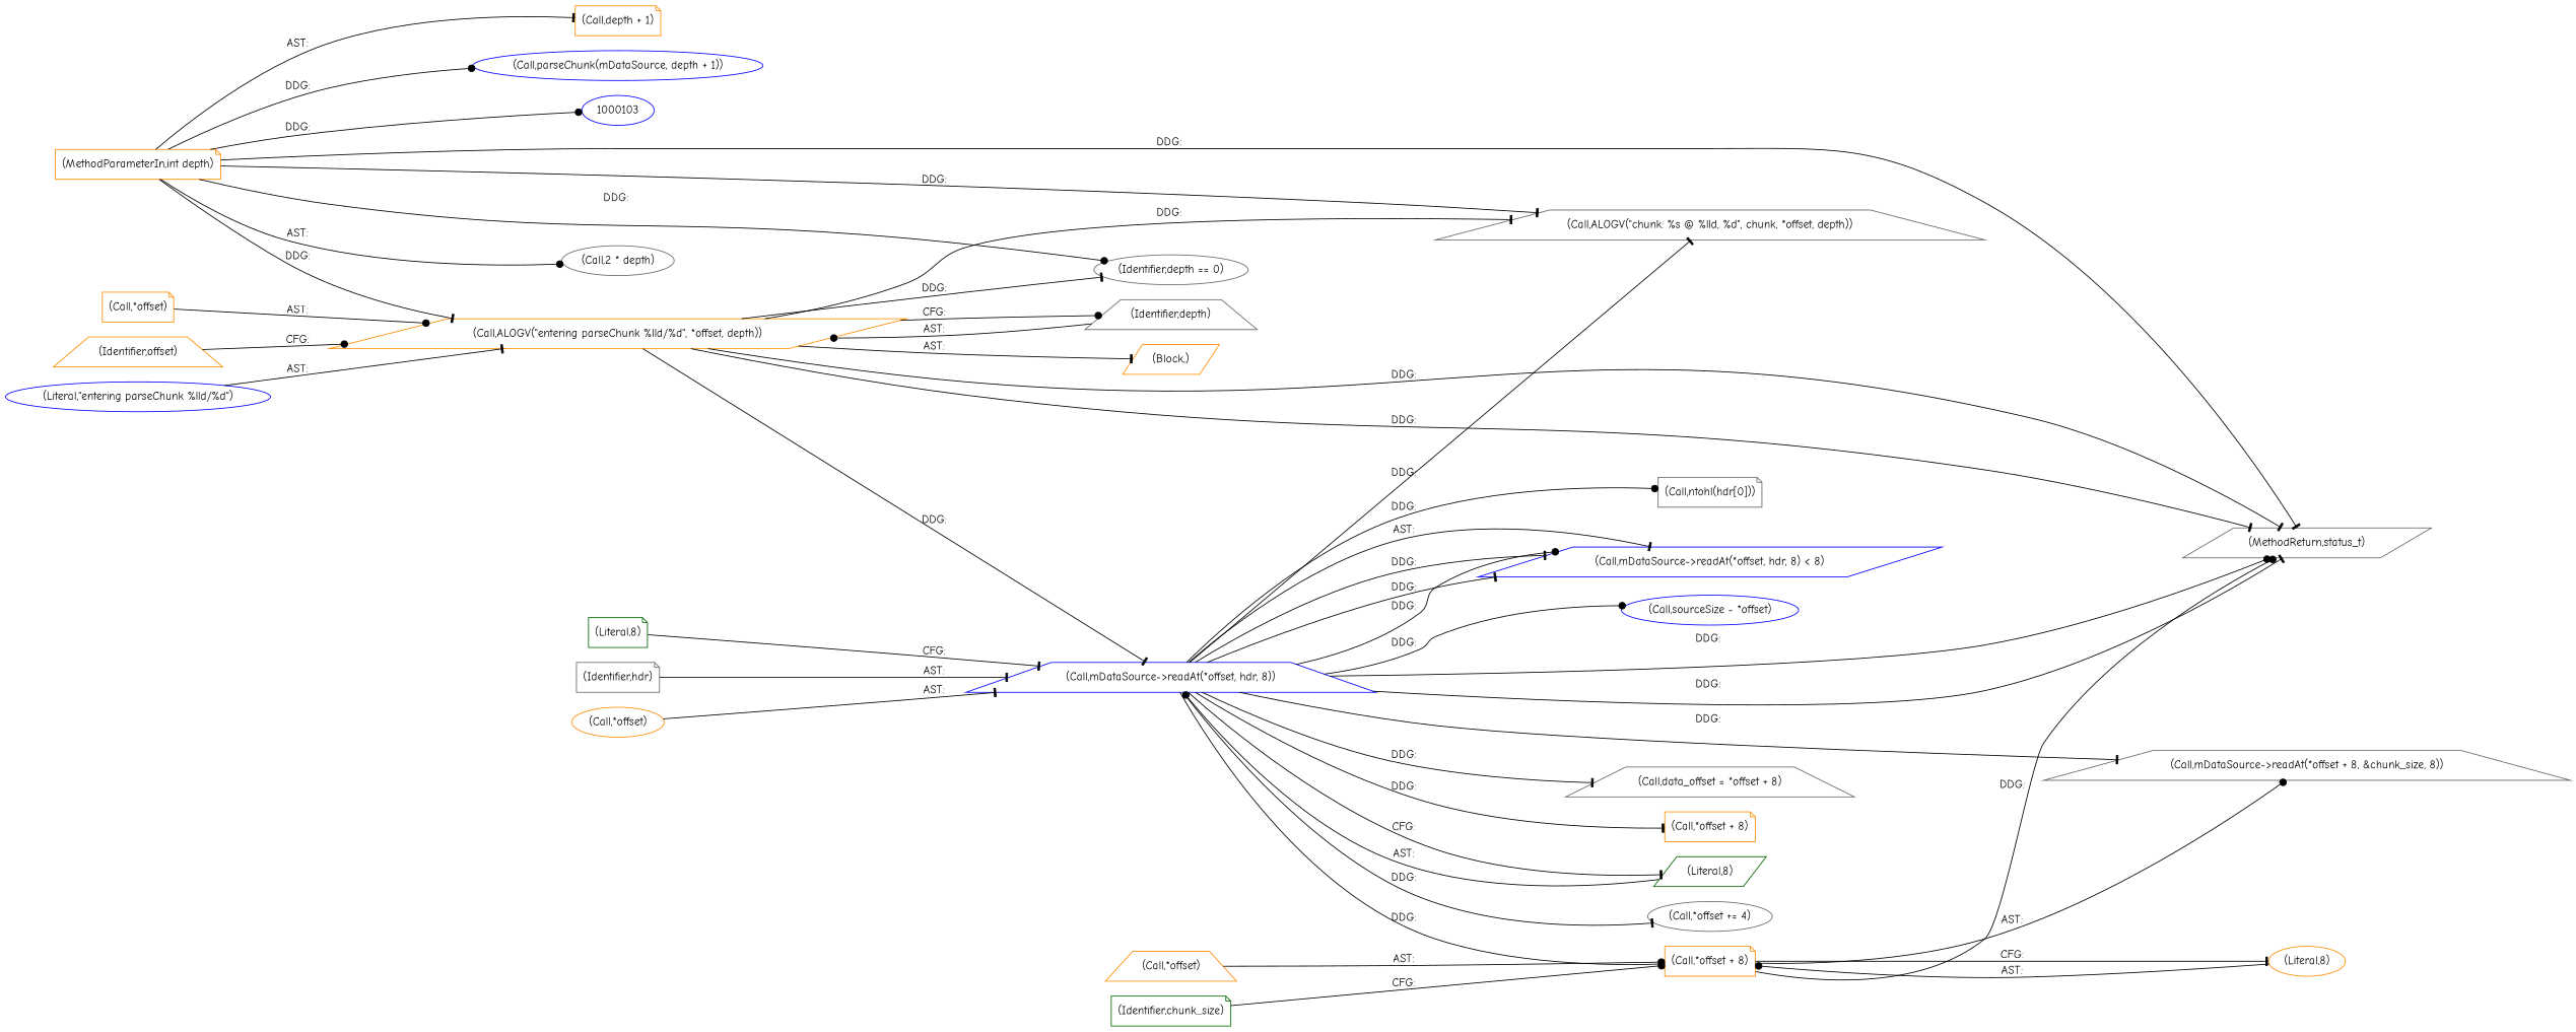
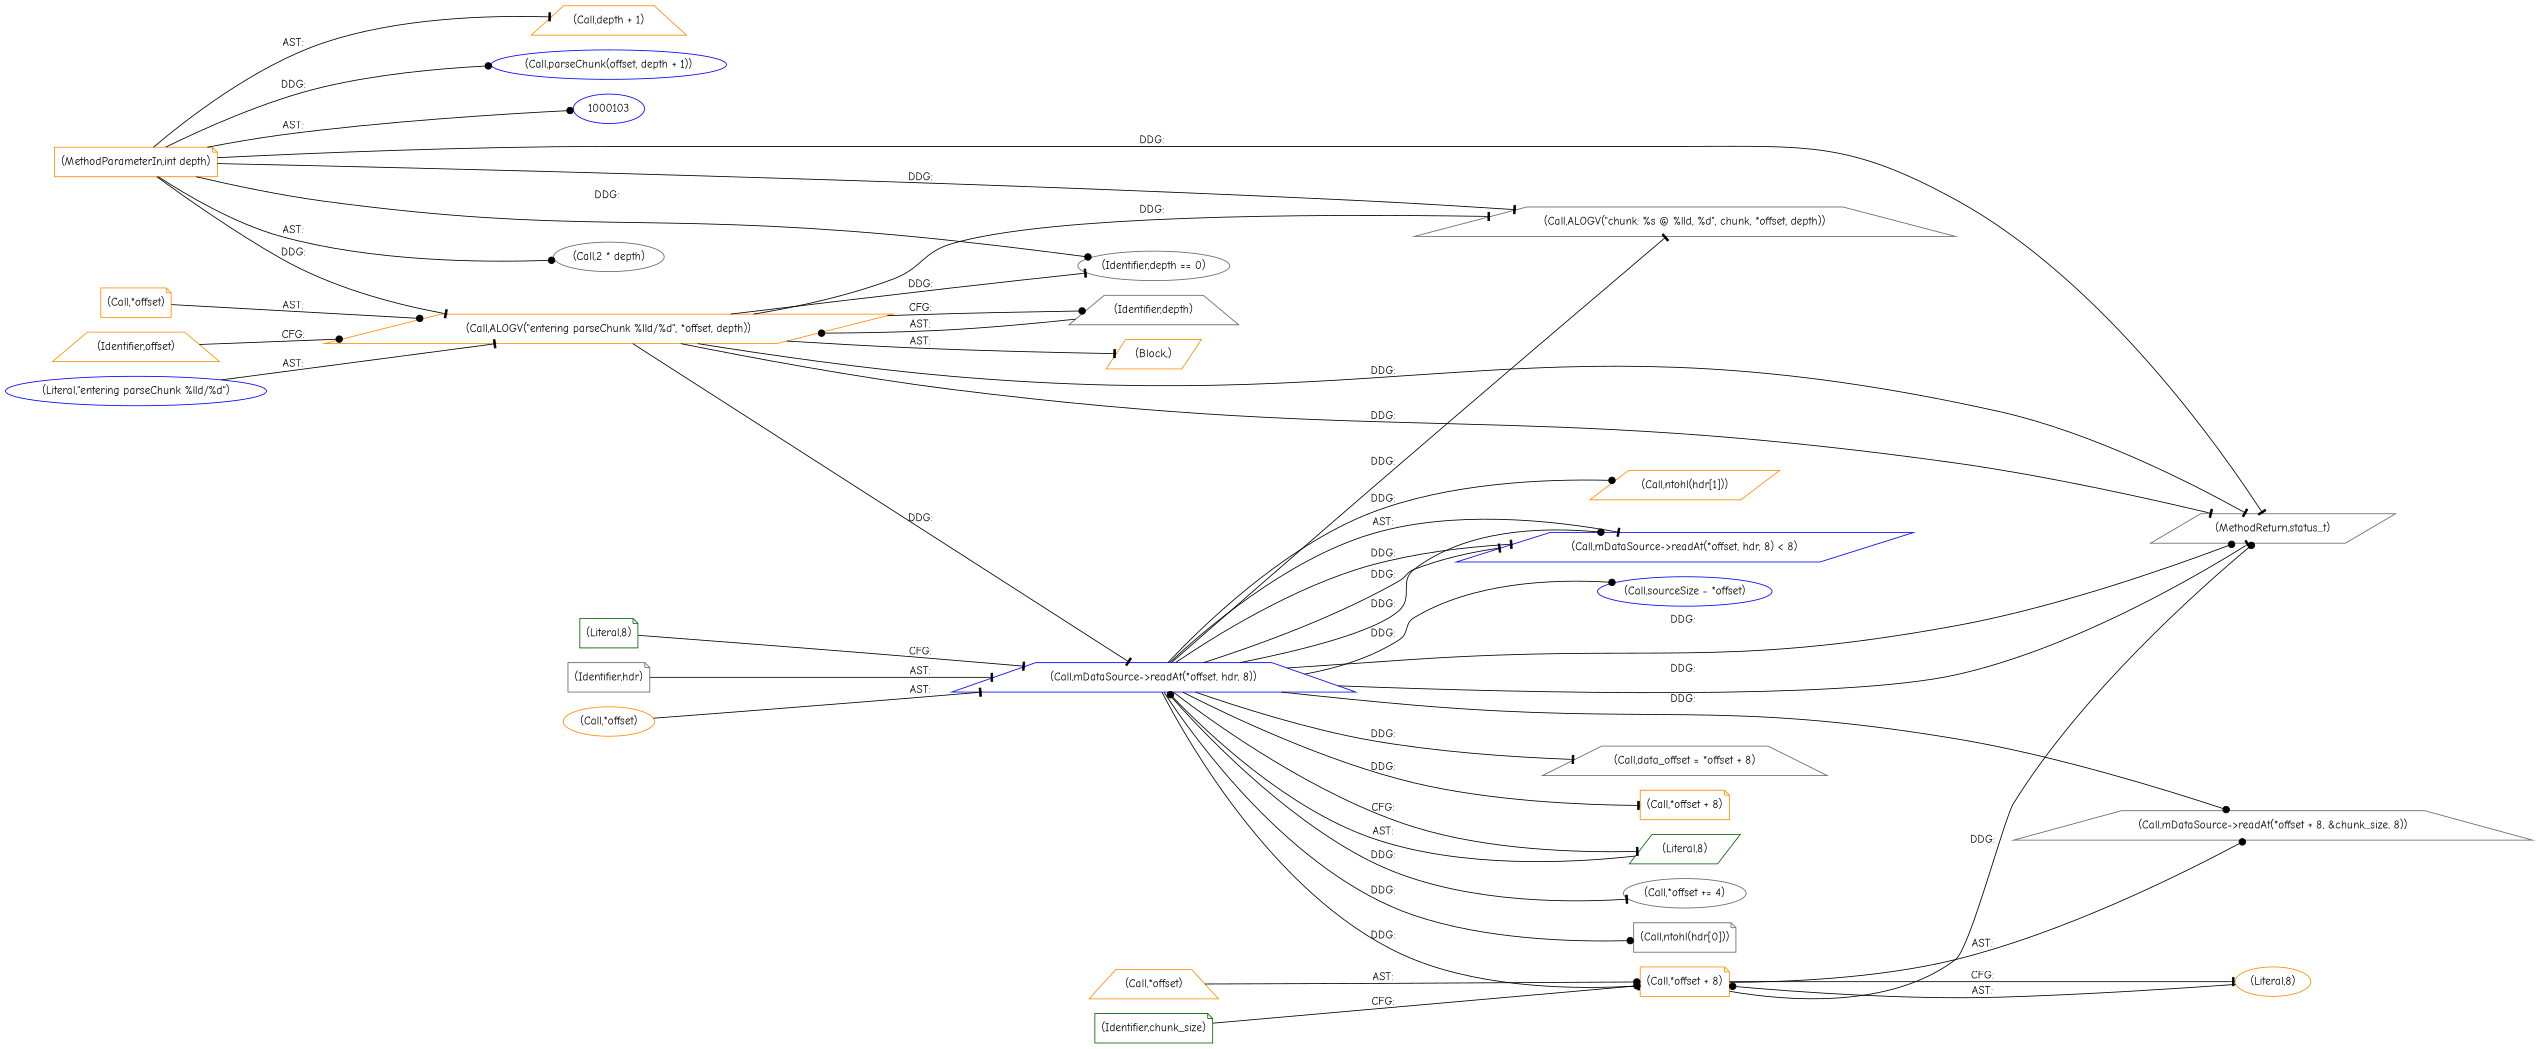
  digraph {
    fontname="Comic Neue"
    rankdir=LR
    node [color=darkorange fontname="Comic Neue" shape=note]
    edge [arrowhead=tee fontname="Comic Neue"]
    n1 [label="(Call,*offset + 8)"]
    n2 [color=gray40 label="(MethodReturn,status_t)" shape=parallelogram]
    n3 [label="(Literal,8)" shape=ellipse]
    n4 [color=gray40 label="(Call,mDataSource->readAt(*offset + 8, &chunk_size, 8))" shape=trapezium]
    n5 [color=blue label="(Call,mDataSource->readAt(*offset, hdr, 8))" shape=trapezium]
    n6 [color=gray40 label="(Call,data_offset = *offset + 8)" shape=trapezium]
    n7 [label="(Call,*offset + 8)"]
    n8 [color=darkgreen label="(Literal,8)" shape=parallelogram]
    n9 [color=gray40 label="(Call,*offset += 4)" shape=ellipse]
    n10 [color=gray40 label="(Call,ALOGV(\"chunk: %s @ %lld, %d\", chunk, *offset, depth))" shape=trapezium]
    n11 [color=gray40 label="(Call,ntohl(hdr[0]))"]
+   n12 [label="(Call,ntohl(hdr[1]))" shape=parallelogram]
    n13 [color=blue label="(Call,mDataSource->readAt(*offset, hdr, 8) < 8)" shape=parallelogram]
    n14 [color=blue label="(Call,sourceSize - *offset)" shape=ellipse]
    n15 [label="(Call,ALOGV(\"entering parseChunk %lld/%d\", *offset, depth))" shape=parallelogram]
    n16 [color=gray40 label="(Identifier,depth)" shape=trapezium]
    n17 [label="(Block,)" shape=parallelogram]
    n18 [color=gray40 label="(Identifier,depth == 0)" shape=ellipse]
    n19 [label="(MethodParameterIn,int depth)"]
    n20 [color=gray40 label="(Call,2 * depth)" shape=ellipse]
-   n21 [label="(Call,depth + 1)"]
-   n22 [color=blue label="(Call,parseChunk(mDataSource, depth + 1))" shape=ellipse]
+   n21 [label="(Call,depth + 1)" shape=trapezium]
+   n22 [color=blue label="(Call,parseChunk(offset, depth + 1))" shape=ellipse]
    1000103 [color=blue shape=ellipse]
    n24 [label="(Call,*offset)"]
    n25 [label="(Identifier,offset)" shape=trapezium]
    n26 [color=darkgreen label="(Literal,8)"]
    n27 [color=gray40 label="(Identifier,hdr)"]
    n28 [color=blue label="(Literal,\"entering parseChunk %lld/%d\")" shape=ellipse]
    n29 [label="(Call,*offset)" shape=ellipse]
    n30 [label="(Call,*offset)" shape=trapezium]
    n31 [color=darkgreen label="(Identifier,chunk_size)"]
    n1 -> n2 [arrowhead=dot label="DDG: "]
    n1 -> n3 [label="CFG: "]
    n1 -> n4 [arrowhead=dot label="AST: "]
    n3 -> n1 [arrowhead=dot label="AST: "]
    n5 -> n1 [label="DDG: "]
    n5 -> n2 [arrowhead=dot label="DDG: "]
    n5 -> n2 [label="DDG: "]
-   n5 -> n4 [label="DDG: "]
+   n5 -> n4 [arrowhead=dot label="DDG: "]
    n5 -> n6 [label="DDG: "]
    n5 -> n7 [label="DDG: "]
    n5 -> n8 [label="CFG: "]
    n5 -> n9 [label="DDG: "]
    n5 -> n10 [label="DDG: "]
    n5 -> n11 [arrowhead=dot label="DDG: "]
+   n5 -> n12 [arrowhead=dot label="DDG: "]
    n5 -> n13 [label="AST: "]
    n5 -> n13 [label="DDG: "]
    n5 -> n13 [label="DDG: "]
    n5 -> n13 [arrowhead=dot label="DDG: "]
    n5 -> n14 [arrowhead=dot label="DDG: "]
    n8 -> n5 [arrowhead=dot label="AST: "]
    n15 -> n2 [label="DDG: "]
    n15 -> n2 [label="DDG: "]
    n15 -> n5 [label="DDG: "]
    n15 -> n10 [label="DDG: "]
    n15 -> n16 [arrowhead=dot label="CFG: "]
    n15 -> n17 [label="AST: "]
    n15 -> n18 [label="DDG: "]
    n16 -> n15 [arrowhead=dot label="AST: "]
    n19 -> n2 [label="DDG: "]
    n19 -> n10 [label="DDG: "]
    n19 -> n15 [label="DDG: "]
    n19 -> n18 [arrowhead=dot label="DDG: "]
    n19 -> n20 [arrowhead=dot label="AST: "]
    n19 -> n21 [label="AST: "]
    n19 -> n22 [arrowhead=dot label="DDG: "]
-   n19 -> 1000103 [arrowhead=dot label="DDG: "]
+   n19 -> 1000103 [arrowhead=dot label="AST: "]
    n24 -> n15 [arrowhead=dot label="AST: "]
    n25 -> n15 [arrowhead=dot label="CFG: "]
    n26 -> n5 [label="CFG: "]
    n27 -> n5 [label="AST: "]
    n28 -> n15 [label="AST: "]
    n29 -> n5 [label="AST: "]
    n30 -> n1 [arrowhead=dot label="AST: "]
    n31 -> n1 [arrowhead=dot label="CFG: "]
  }
